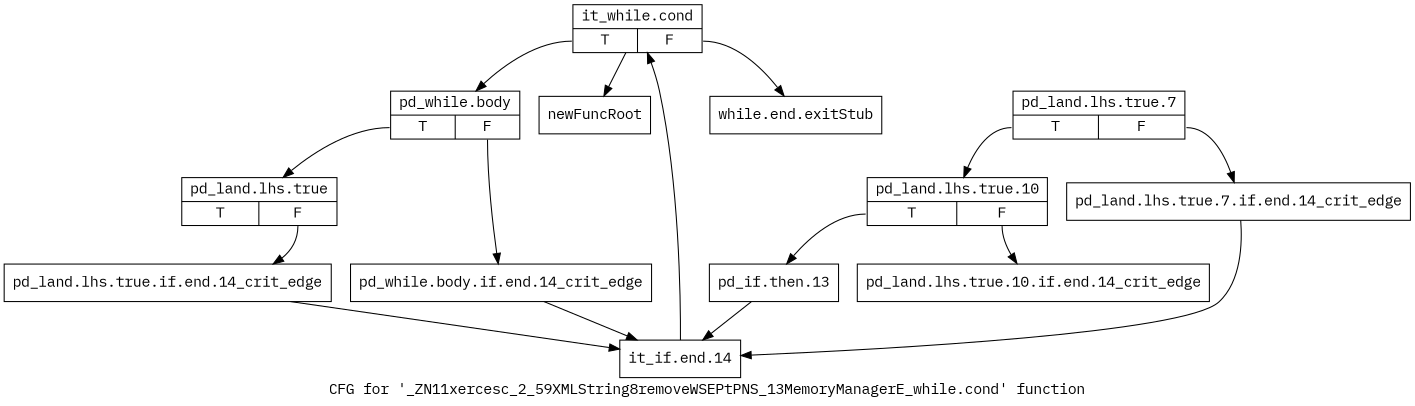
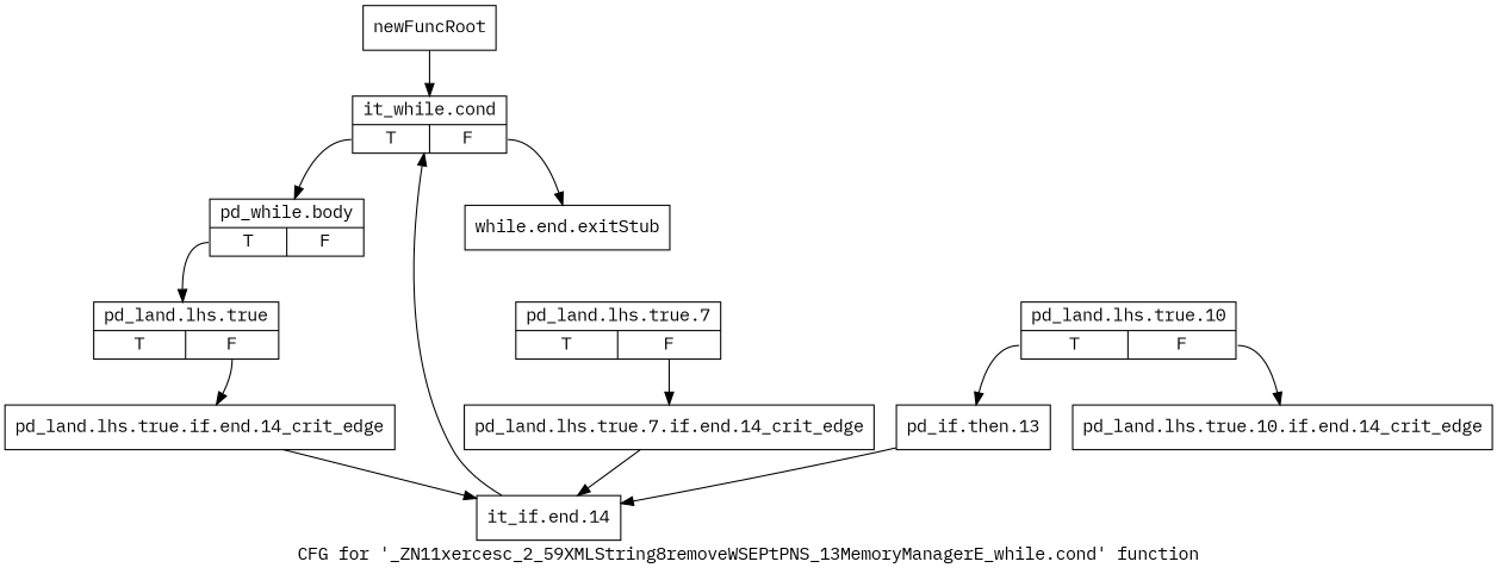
  digraph {
    fontname="IBM Plex Mono"
    label="CFG for '_ZN11xercesc_2_59XMLString8removeWSEPtPNS_13MemoryManagerE_while.cond' function"
    node [fontname="IBM Plex Mono" shape=record]
    edge [fontname="IBM Plex Mono"]
    n1 [label="{newFuncRoot}"]
    n2 [label="{it_while.cond|{<s0>T|<s1>F}}"]
    n3 [label="{while.end.exitStub}"]
    n4 [label="{pd_while.body|{<s0>T|<s1>F}}"]
    n5 [label="{pd_land.lhs.true|{<s0>T|<s1>F}}"]
-   n6 [label="{pd_while.body.if.end.14_crit_edge}"]
    n7 [label="{pd_land.lhs.true.if.end.14_crit_edge}"]
    n8 [label="{it_if.end.14}"]
    n9 [label="{pd_land.lhs.true.7|{<s0>T|<s1>F}}"]
    n10 [label="{pd_land.lhs.true.10|{<s0>T|<s1>F}}"]
    n11 [label="{pd_land.lhs.true.7.if.end.14_crit_edge}"]
    n12 [label="{pd_if.then.13}"]
    n13 [label="{pd_land.lhs.true.10.if.end.14_crit_edge}"]
-   n2 -> n1
+   n1 -> n2
    n2 -> n3 [tailport=s1]
    n2 -> n4 [tailport=s0]
    n4 -> n5 [tailport=s0]
-   n4 -> n6 [tailport=s1]
    n5 -> n7 [tailport=s1]
-   n6 -> n8
    n7 -> n8
    n8 -> n2
-   n9 -> n10 [tailport=s0]
    n9 -> n11 [tailport=s1]
    n10 -> n12 [tailport=s0]
    n10 -> n13 [tailport=s1]
    n11 -> n8
    n12 -> n8
  }
